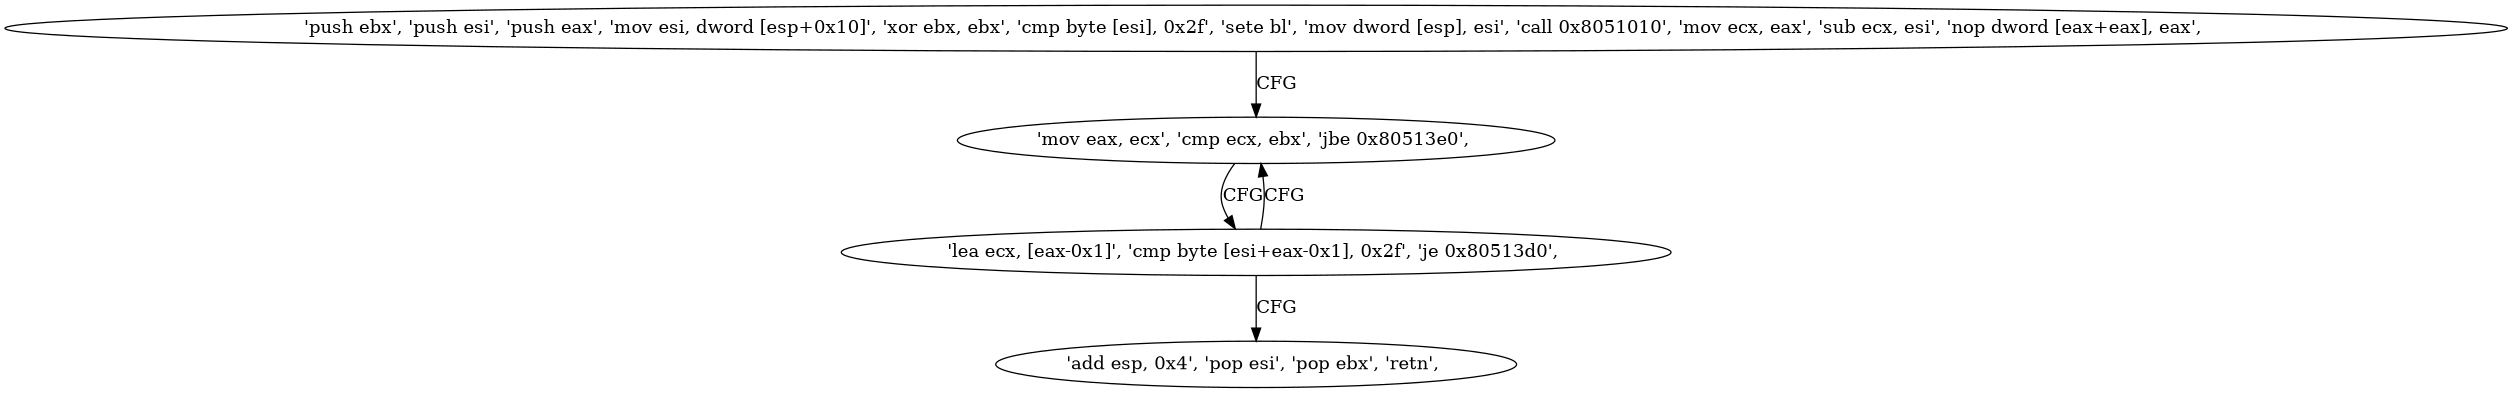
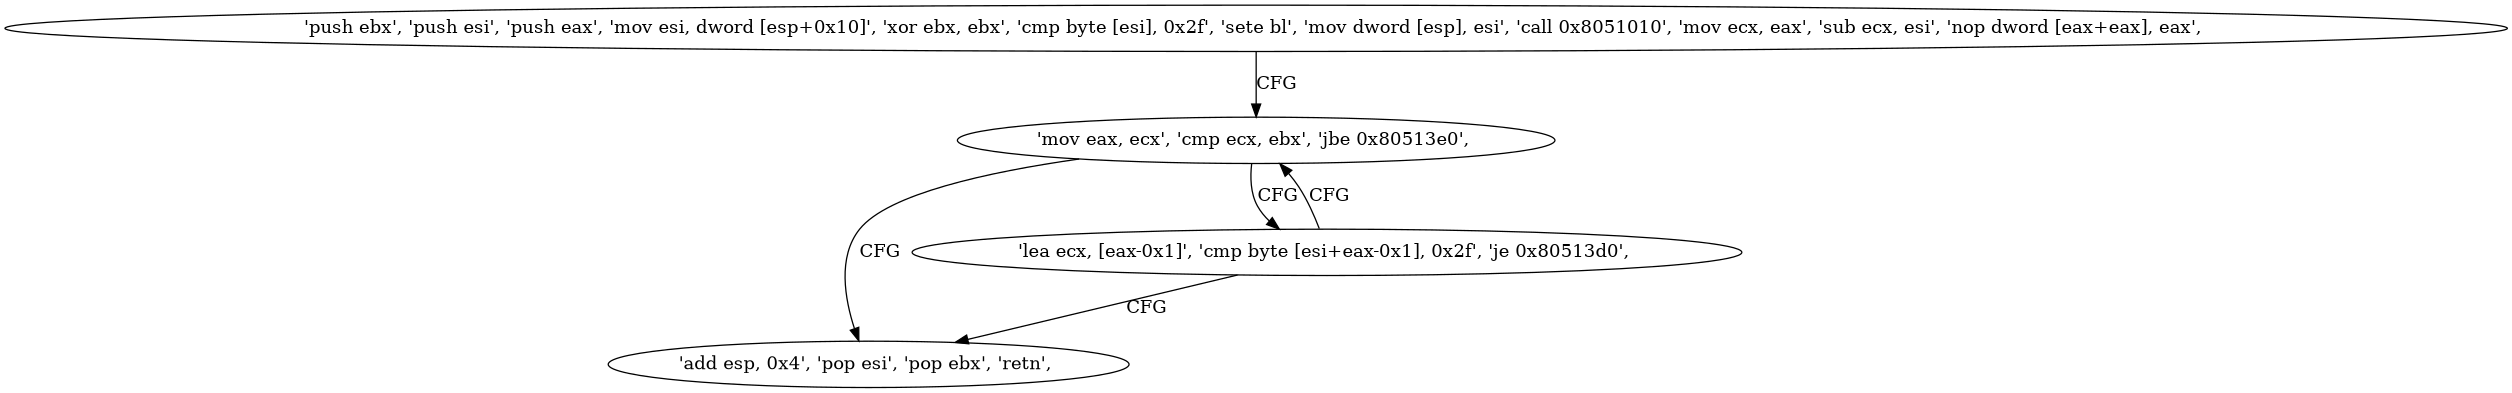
  digraph {
    n1 [label="'push ebx', 'push esi', 'push eax', 'mov esi, dword [esp+0x10]', 'xor ebx, ebx', 'cmp byte [esi], 0x2f', 'sete bl', 'mov dword [esp], esi', 'call 0x8051010', 'mov ecx, eax', 'sub ecx, esi', 'nop dword [eax+eax], eax', "]
    n2 [label="'mov eax, ecx', 'cmp ecx, ebx', 'jbe 0x80513e0', "]
    n3 [label="'add esp, 0x4', 'pop esi', 'pop ebx', 'retn', "]
    n4 [label="'lea ecx, [eax-0x1]', 'cmp byte [esi+eax-0x1], 0x2f', 'je 0x80513d0', "]
    n1 -> n2 [label=CFG]
+   n2 -> n3 [label=CFG]
    n2 -> n4 [label=CFG]
    n4 -> n2 [label=CFG]
    n4 -> n3 [label=CFG]
  }
